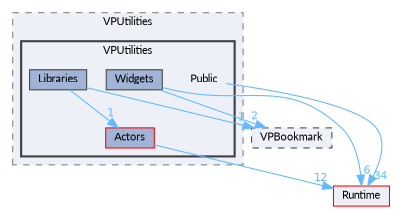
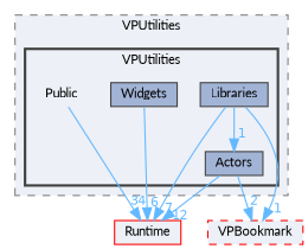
  digraph {
    compound=true
    fontname=Lato
    node [fontname=Lato fontsize=10 shape=box color=grey25 fillcolor="#a2b4d6" style=filled]
    edge [color=steelblue1 fontcolor=steelblue1 fontname=Lato fontsize=10 headlabel=1 labeldistance=1.5 labelfontname=Helvetica labelfontsize=10]
    n1 [height=0.2 label=Public shape=plaintext width=0.4 color="" fillcolor="" style=""]
-   n2 [color=red height=0.2 label=Actors width=0.4]
+   n2 [height=0.2 label=Actors width=0.4]
    n3 [height=0.2 label=Libraries width=0.4]
    n4 [height=0.2 label=Widgets width=0.4]
    n5 [color=red fillcolor="#edf0f7" height=0.2 label=Runtime width=0.4]
-   n6 [fillcolor="#edf0f7" height=0.2 label=VPBookmark style="filled,dashed" width=0.4]
+   n6 [color=red fillcolor="#edf0f7" height=0.2 label=VPBookmark style="filled,dashed" width=0.4]
    subgraph cluster_1 {
      bgcolor="#edf0f7"
      fontsize=10
      label=VPUtilities
      pencolor=grey50
      style="filled,dashed"
      subgraph cluster_2 {
        bgcolor="#edf0f7"
        fontsize=10
        pencolor=grey25
        style="filled,bold"
        n1
        n2
        n3
        n4
      }
    }
    n1 -> n5 [headlabel=34]
    n2 -> n5 [headlabel=12]
-   n4 -> n6 [headlabel=2]
+   n2 -> n6 [headlabel=2]
    n3 -> n2
+   n3 -> n5 [headlabel=7]
    n3 -> n6
    n4 -> n5 [headlabel=6]
  }
